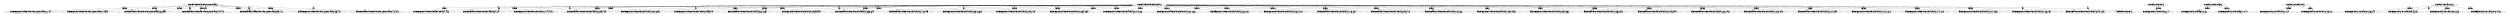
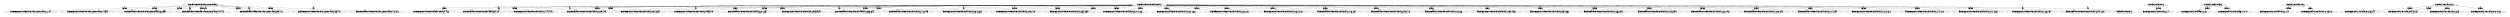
  digraph {
    "rootNode@node_modules/todomvc-common/base.js:,"
    "FunctionExpression@node_modules/todomvc-common/base.js:16,7247"
    "FunctionExpression@node_modules/todomvc-common/base.js:149,3349"
    "FunctionDeclaration@node_modules/todomvc-common/base.js:3825,3990"
    "FunctionDeclaration@node_modules/todomvc-common/base.js:4109,4484"
    "FunctionDeclaration@node_modules/todomvc-common/base.js:3993,4106"
    "FunctionExpression@node_modules/todomvc-common/base.js:4385,4480"
    "FunctionDeclaration@node_modules/todomvc-common/base.js:4487,5446"
    "rootNode@node_modules/mithril/mithril.js:,"
    "FunctionExpression@node_modules/mithril/mithril.js:9,44818"
    "FunctionDeclaration@node_modules/mithril/mithril.js:591,840"
    "FunctionExpression@node_modules/mithril/mithril.js:24104,24405"
    "FunctionDeclaration@node_modules/mithril/mithril.js:23899,24092"
    "FunctionExpression@node_modules/mithril/mithril.js:29284,32052"
    "FunctionExpression@node_modules/mithril/mithril.js:29998,30190"
    "FunctionDeclaration@node_modules/mithril/mithril.js:32267,32351"
    "FunctionExpression@node_modules/mithril/mithril.js:29569,29899"
    "FunctionDeclaration@node_modules/mithril/mithril.js:32353,33427"
    "FunctionDeclaration@node_modules/mithril/mithril.js:34115,34905"
    "FunctionExpression@node_modules/mithril/mithril.js:25315,26838"
    "FunctionExpression@node_modules/mithril/mithril.js:23943,24022"
    "FunctionExpression@node_modules/mithril/mithril.js:28561,28591"
    "FunctionExpression@node_modules/mithril/mithril.js:32071,32238"
    "FunctionExpression@node_modules/mithril/mithril.js:28751,28886"
    "FunctionExpression@node_modules/mithril/mithril.js:28613,28722"
    "FunctionExpression@node_modules/mithril/mithril.js:26875,27732"
    "FunctionDeclaration@node_modules/mithril/mithril.js:27766,28511"
    "FunctionDeclaration@node_modules/mithril/mithril.js:33978,34113"
    "FunctionDeclaration@node_modules/mithril/mithril.js:1228,2686"
    "FunctionExpression@node_modules/mithril/mithril.js:28902,29133"
    "FunctionExpression@node_modules/mithril/mithril.js:22930,23653"
    "FunctionDeclaration@node_modules/mithril/mithril.js:23656,23793"
    "FunctionDeclaration@node_modules/mithril/mithril.js:20453,20900"
    "FunctionDeclaration@node_modules/mithril/mithril.js:2688,17923"
    "FunctionDeclaration@node_modules/mithril/mithril.js:18003,20451"
    "FunctionDeclaration@node_modules/mithril/mithril.js:22211,22439"
    "FunctionExpression@node_modules/mithril/mithril.js:16106,16218"
    "FunctionExpression@node_modules/mithril/mithril.js:16141,16212"
    "FunctionExpression@node_modules/mithril/mithril.js:31727,31883"
    "FunctionExpression@node_modules/mithril/mithril.js:27658,27690"
    "FunctionDeclaration@node_modules/mithril/mithril.js:34907,35421"
    n42 [label="undefined@model-model.js):,"]
    "rootNode@js/models/todo.js:,"
    "FunctionExpression@js/models/todo.js:66,141"
    n45 [label="FunctionExpression@js/models/lace.js:37,288"]
    "rootNode@js/models/storage.js:,"
    "FunctionExpression@js/models/storage.js:110,191"
    "rootNode@js/controllers/todo.js:,"
    "FunctionExpression@js/controllers/todo.js:67,2244"
    "FunctionExpression@js/controllers/todo.js:1896,2037"
    "rootNode@js/views/main-view.js:,"
    "FunctionExpression@js/views/main-view.js:358,2424"
    n53 [label="FunctionExpression@js/views/main-view.js:453,2422"]
    n54 [label="FunctionExpression@js/views/main-view.js:83,348"]
    "FunctionExpression@js/views/main-view.js:709,813"
    "rootNode@node_modules/todomvc-common/base.js:," -> "FunctionExpression@node_modules/todomvc-common/base.js:16,7247" [label=dynamic]
    "rootNode@node_modules/todomvc-common/base.js:," -> "FunctionExpression@node_modules/todomvc-common/base.js:149,3349" [label=dynamic]
    "rootNode@node_modules/todomvc-common/base.js:," -> "FunctionDeclaration@node_modules/todomvc-common/base.js:3825,3990" [label=dynamic]
    "rootNode@node_modules/todomvc-common/base.js:," -> "FunctionDeclaration@node_modules/todomvc-common/base.js:3825,3990" [label=tajs]
    "rootNode@node_modules/todomvc-common/base.js:," -> "FunctionDeclaration@node_modules/todomvc-common/base.js:4109,4484" [label=dynamic]
    "rootNode@node_modules/todomvc-common/base.js:," -> "FunctionDeclaration@node_modules/todomvc-common/base.js:4109,4484" [label=tajs]
    "rootNode@node_modules/todomvc-common/base.js:," -> "FunctionDeclaration@node_modules/todomvc-common/base.js:3993,4106" [label=dynamic]
    "rootNode@node_modules/todomvc-common/base.js:," -> "FunctionDeclaration@node_modules/todomvc-common/base.js:3993,4106" [label=tajs]
    "rootNode@node_modules/todomvc-common/base.js:," -> "FunctionExpression@node_modules/todomvc-common/base.js:4385,4480" [label=dynamic]
    "rootNode@node_modules/todomvc-common/base.js:," -> "FunctionDeclaration@node_modules/todomvc-common/base.js:4487,5446" [label=tajs]
    "rootNode@node_modules/mithril/mithril.js:," -> "FunctionExpression@node_modules/mithril/mithril.js:9,44818" [label=dynamic]
    "rootNode@node_modules/mithril/mithril.js:," -> "FunctionExpression@node_modules/mithril/mithril.js:9,44818" [label=tajs]
    "rootNode@node_modules/mithril/mithril.js:," -> "FunctionDeclaration@node_modules/mithril/mithril.js:591,840" [label=dynamic]
    "rootNode@node_modules/mithril/mithril.js:," -> "FunctionDeclaration@node_modules/mithril/mithril.js:591,840" [label=tajs]
    "rootNode@node_modules/mithril/mithril.js:," -> "FunctionExpression@node_modules/mithril/mithril.js:24104,24405" [label=dynamic]
    "rootNode@node_modules/mithril/mithril.js:," -> "FunctionDeclaration@node_modules/mithril/mithril.js:23899,24092" [label=dynamic]
    "rootNode@node_modules/mithril/mithril.js:," -> "FunctionDeclaration@node_modules/mithril/mithril.js:23899,24092" [label=tajs]
    "rootNode@node_modules/mithril/mithril.js:," -> "FunctionExpression@node_modules/mithril/mithril.js:29284,32052" [label=dynamic]
    "rootNode@node_modules/mithril/mithril.js:," -> "FunctionExpression@node_modules/mithril/mithril.js:29998,30190" [label=dynamic]
    "rootNode@node_modules/mithril/mithril.js:," -> "FunctionDeclaration@node_modules/mithril/mithril.js:32267,32351" [label=dynamic]
    "rootNode@node_modules/mithril/mithril.js:," -> "FunctionDeclaration@node_modules/mithril/mithril.js:32267,32351" [label=tajs]
    "rootNode@node_modules/mithril/mithril.js:," -> "FunctionExpression@node_modules/mithril/mithril.js:29569,29899" [label=dynamic]
    "rootNode@node_modules/mithril/mithril.js:," -> "FunctionDeclaration@node_modules/mithril/mithril.js:32353,33427" [label=dynamic]
    "rootNode@node_modules/mithril/mithril.js:," -> "FunctionDeclaration@node_modules/mithril/mithril.js:32353,33427" [label=tajs]
    "rootNode@node_modules/mithril/mithril.js:," -> "FunctionDeclaration@node_modules/mithril/mithril.js:34115,34905" [label=dynamic]
    "rootNode@node_modules/mithril/mithril.js:," -> "FunctionExpression@node_modules/mithril/mithril.js:25315,26838" [label=dynamic]
    "rootNode@node_modules/mithril/mithril.js:," -> "FunctionExpression@node_modules/mithril/mithril.js:23943,24022" [label=dynamic]
    "rootNode@node_modules/mithril/mithril.js:," -> "FunctionExpression@node_modules/mithril/mithril.js:28561,28591" [label=dynamic]
    "rootNode@node_modules/mithril/mithril.js:," -> "FunctionExpression@node_modules/mithril/mithril.js:32071,32238" [label=dynamic]
    "rootNode@node_modules/mithril/mithril.js:," -> "FunctionExpression@node_modules/mithril/mithril.js:28751,28886" [label=dynamic]
    "rootNode@node_modules/mithril/mithril.js:," -> "FunctionExpression@node_modules/mithril/mithril.js:28613,28722" [label=dynamic]
    "rootNode@node_modules/mithril/mithril.js:," -> "FunctionExpression@node_modules/mithril/mithril.js:26875,27732" [label=dynamic]
    "rootNode@node_modules/mithril/mithril.js:," -> "FunctionDeclaration@node_modules/mithril/mithril.js:27766,28511" [label=dynamic]
    "rootNode@node_modules/mithril/mithril.js:," -> "FunctionDeclaration@node_modules/mithril/mithril.js:33978,34113" [label=dynamic]
    "rootNode@node_modules/mithril/mithril.js:," -> "FunctionDeclaration@node_modules/mithril/mithril.js:1228,2686" [label=dynamic]
    "rootNode@node_modules/mithril/mithril.js:," -> "FunctionExpression@node_modules/mithril/mithril.js:28902,29133" [label=dynamic]
    "rootNode@node_modules/mithril/mithril.js:," -> "FunctionExpression@node_modules/mithril/mithril.js:22930,23653" [label=dynamic]
    "rootNode@node_modules/mithril/mithril.js:," -> "FunctionDeclaration@node_modules/mithril/mithril.js:23656,23793" [label=dynamic]
    "rootNode@node_modules/mithril/mithril.js:," -> "FunctionDeclaration@node_modules/mithril/mithril.js:20453,20900" [label=dynamic]
    "rootNode@node_modules/mithril/mithril.js:," -> "FunctionDeclaration@node_modules/mithril/mithril.js:2688,17923" [label=dynamic]
    "rootNode@node_modules/mithril/mithril.js:," -> "FunctionDeclaration@node_modules/mithril/mithril.js:18003,20451" [label=dynamic]
    "rootNode@node_modules/mithril/mithril.js:," -> "FunctionDeclaration@node_modules/mithril/mithril.js:22211,22439" [label=dynamic]
    "rootNode@node_modules/mithril/mithril.js:," -> "FunctionExpression@node_modules/mithril/mithril.js:16106,16218" [label=dynamic]
    "rootNode@node_modules/mithril/mithril.js:," -> "FunctionExpression@node_modules/mithril/mithril.js:16141,16212" [label=dynamic]
    "rootNode@node_modules/mithril/mithril.js:," -> "FunctionExpression@node_modules/mithril/mithril.js:31727,31883" [label=dynamic]
    "rootNode@node_modules/mithril/mithril.js:," -> "FunctionExpression@node_modules/mithril/mithril.js:27658,27690" [label=dynamic]
    "rootNode@node_modules/mithril/mithril.js:," -> "FunctionDeclaration@node_modules/mithril/mithril.js:34907,35421" [label=tajs]
    "rootNode@node_modules/mithril/mithril.js:," -> n42 [label=tajs]
    "rootNode@js/models/todo.js:," -> "FunctionExpression@js/models/todo.js:66,141" [label=dynamic]
    "rootNode@js/models/storage.js:," -> n45 [label=dynamic]
    "rootNode@js/models/storage.js:," -> "FunctionExpression@js/models/storage.js:110,191" [label=dynamic]
    "rootNode@js/controllers/todo.js:," -> "FunctionExpression@js/controllers/todo.js:67,2244" [label=dynamic]
    "rootNode@js/controllers/todo.js:," -> "FunctionExpression@js/controllers/todo.js:1896,2037" [label=dynamic]
    "rootNode@js/views/main-view.js:," -> "FunctionExpression@js/views/main-view.js:358,2424" [label=dynamic]
-   "rootNode@js/views/main-view.js:," -> n53 [label=tajs]
+   "rootNode@js/views/main-view.js:," -> n53 [label=dynamic]
    "rootNode@js/views/main-view.js:," -> n54 [label=dynamic]
-   "rootNode@js/views/main-view.js:," -> "FunctionExpression@js/views/main-view.js:709,813" [label=dynamic]
+   "FunctionExpression@js/views/main-view.js:709,813" -> "rootNode@js/views/main-view.js:," [label=dynamic]
  }
